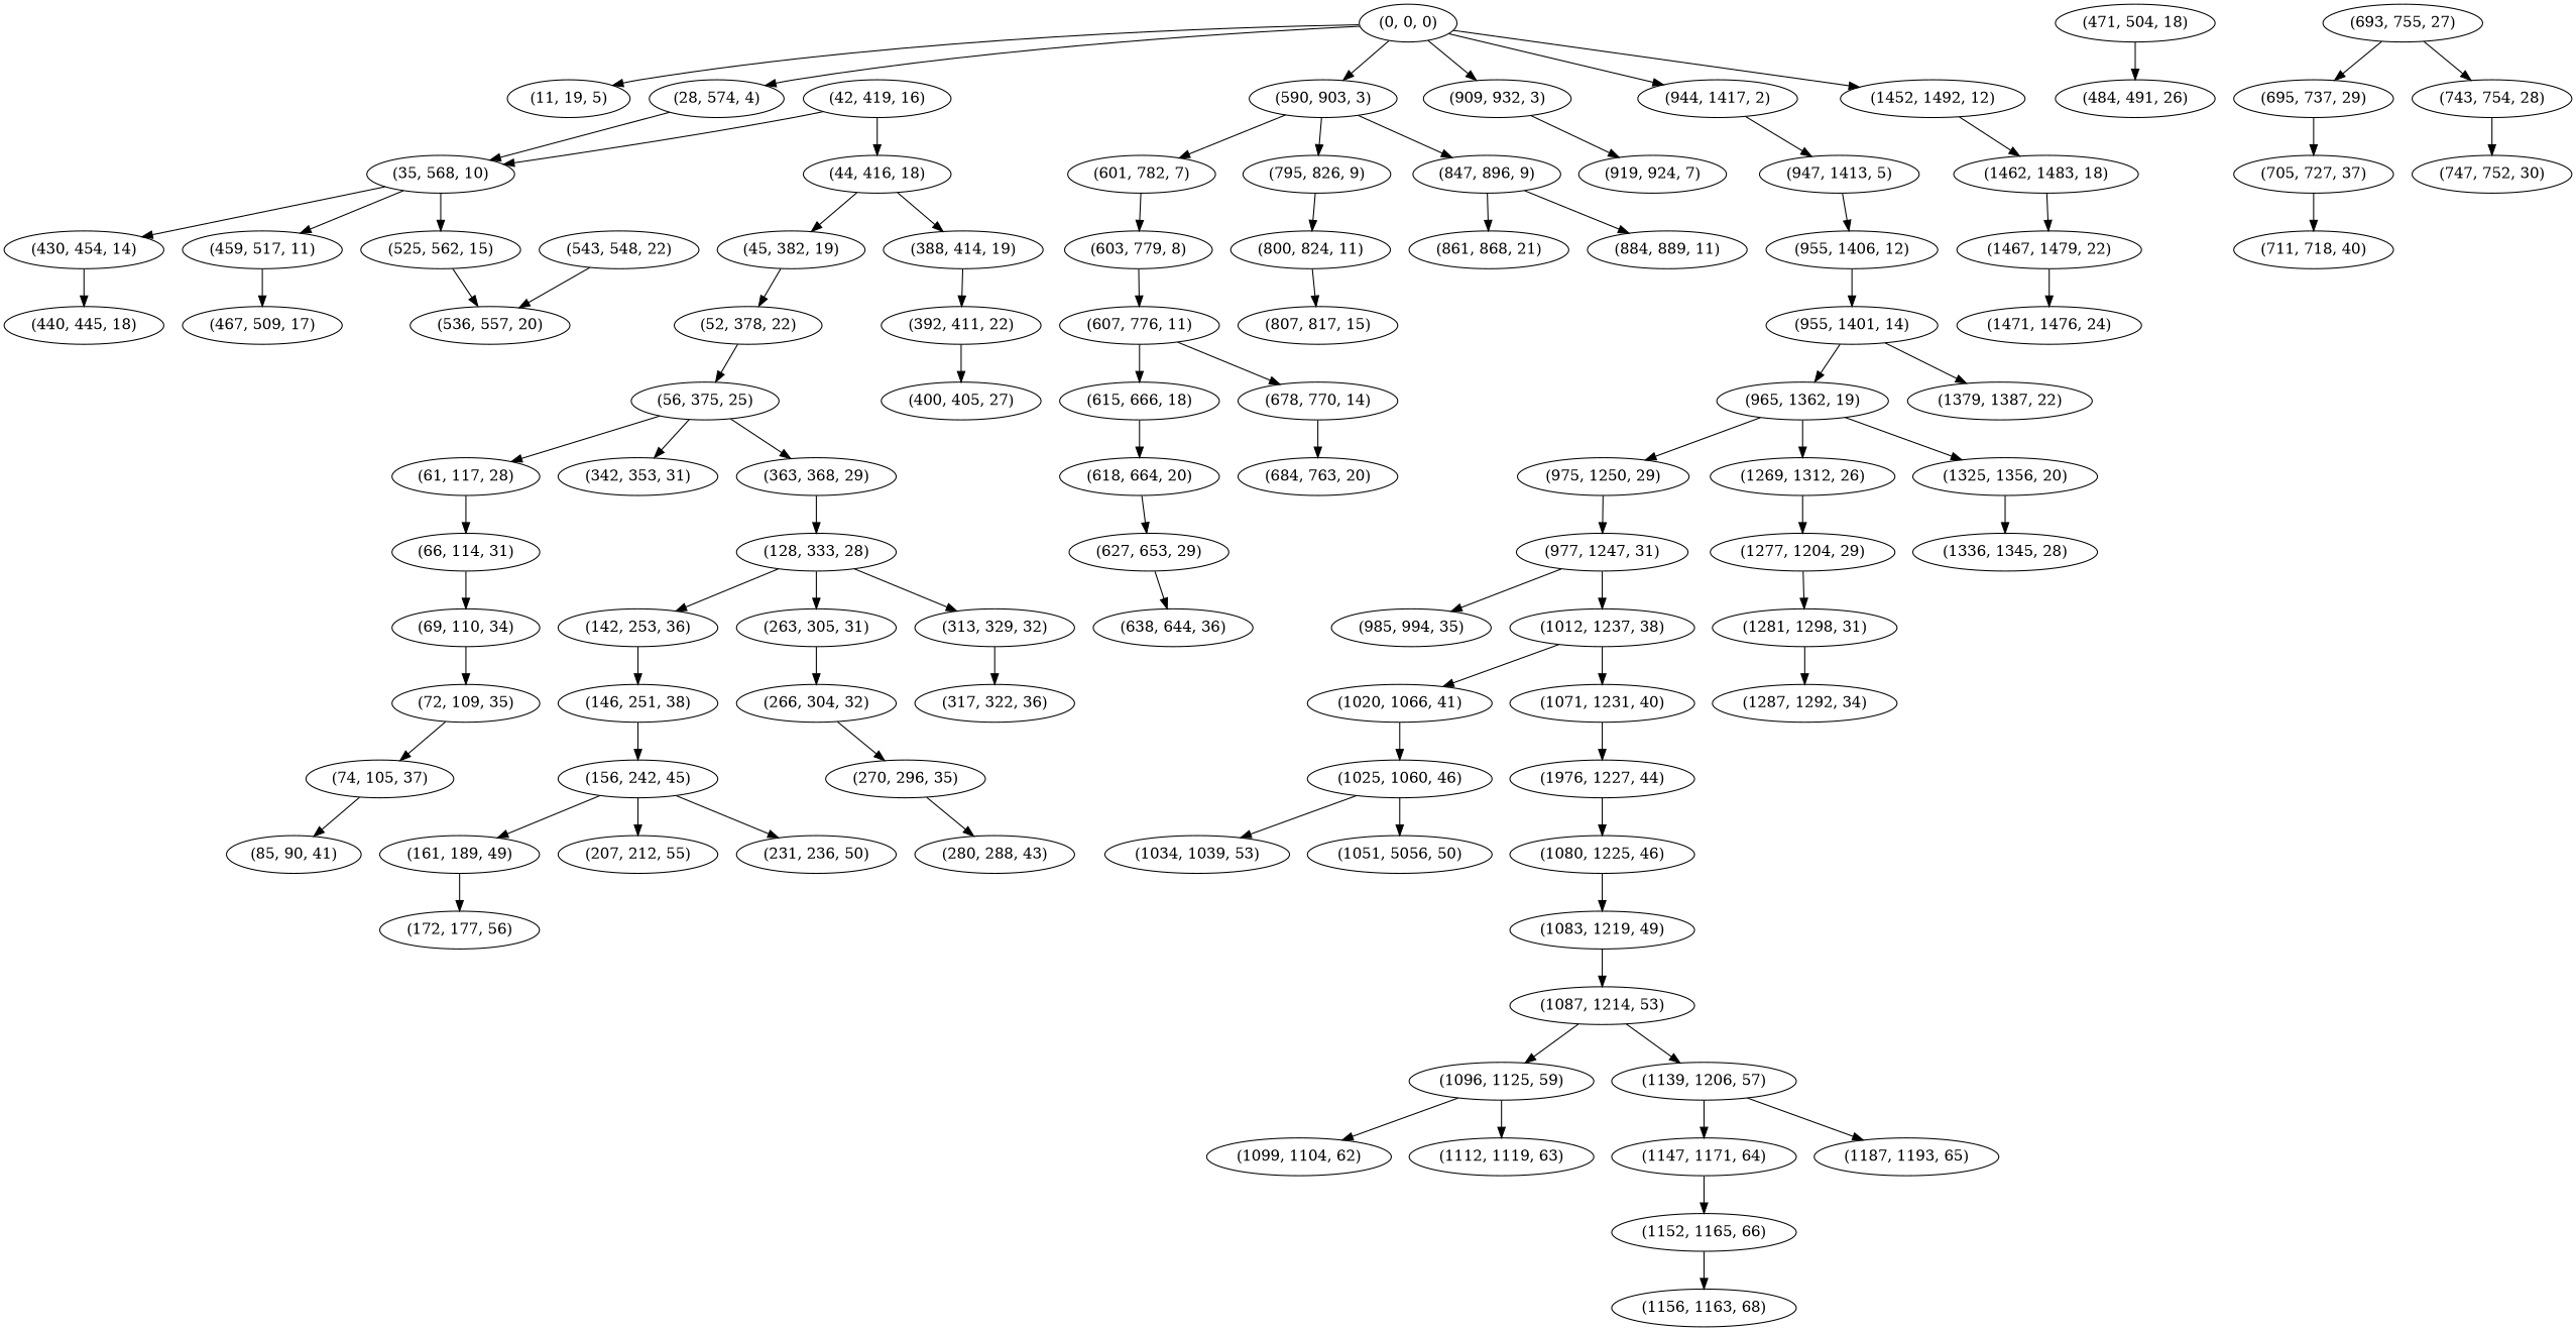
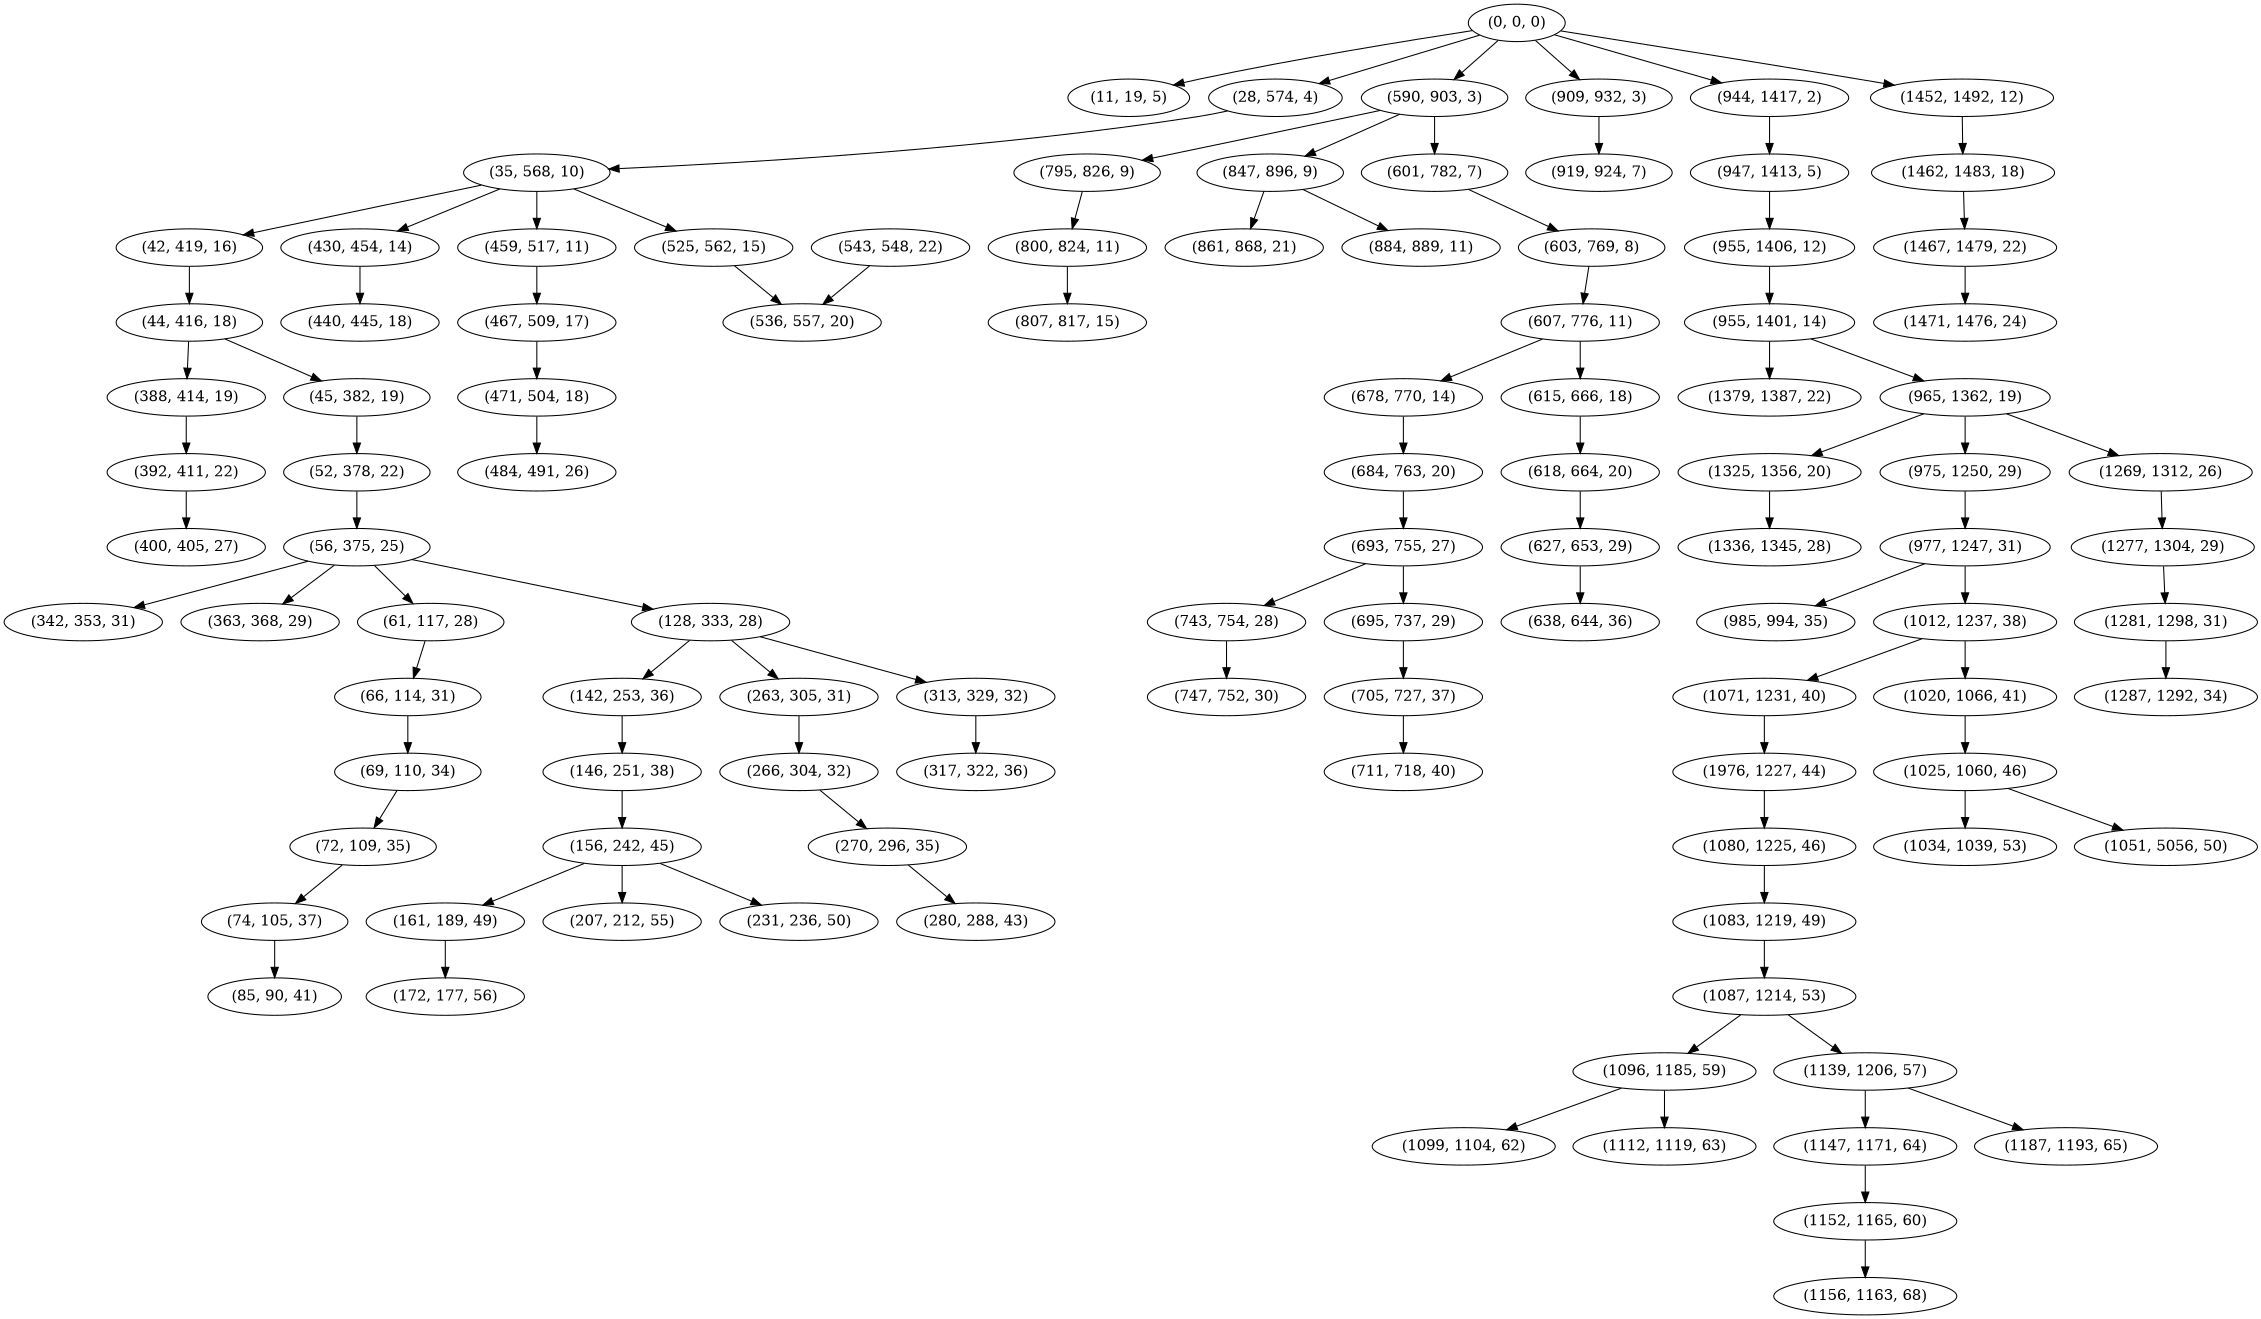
  digraph {
    "(0, 0, 0)"
    "(11, 19, 5)"
    "(28, 574, 4)"
    "(590, 903, 3)"
    "(909, 932, 3)"
    "(944, 1417, 2)"
    "(1452, 1492, 12)"
    "(35, 568, 10)"
    "(601, 782, 7)"
    "(795, 826, 9)"
    "(847, 896, 9)"
    "(919, 924, 7)"
    "(947, 1413, 5)"
    "(1462, 1483, 18)"
    "(42, 419, 16)"
    "(430, 454, 14)"
    "(459, 517, 11)"
    "(525, 562, 15)"
    "(44, 416, 18)"
    "(440, 445, 18)"
    "(467, 509, 17)"
    "(536, 557, 20)"
    "(45, 382, 19)"
    "(388, 414, 19)"
    "(52, 378, 22)"
    "(392, 411, 22)"
    "(56, 375, 25)"
    "(61, 117, 28)"
    "(128, 333, 28)"
    "(342, 353, 31)"
    "(363, 368, 29)"
    "(66, 114, 31)"
    "(142, 253, 36)"
    "(263, 305, 31)"
    "(313, 329, 32)"
    "(69, 110, 34)"
    "(72, 109, 35)"
    "(74, 105, 37)"
    "(85, 90, 41)"
    "(146, 251, 38)"
    "(266, 304, 32)"
    "(317, 322, 36)"
    "(156, 242, 45)"
    "(161, 189, 49)"
    "(207, 212, 55)"
    "(231, 236, 50)"
    "(172, 177, 56)"
    "(270, 296, 35)"
    "(280, 288, 43)"
    "(400, 405, 27)"
    "(471, 504, 18)"
    "(484, 491, 26)"
    "(543, 548, 22)"
-   "(603, 779, 8)"
+   "(603, 779, 8)" [label="(603, 769, 8)"]
    "(800, 824, 11)"
    "(861, 868, 21)"
    "(884, 889, 11)"
    "(607, 776, 11)"
    "(615, 666, 18)"
    "(678, 770, 14)"
    "(618, 664, 20)"
    "(684, 763, 20)"
    "(627, 653, 29)"
    "(638, 644, 36)"
    "(693, 755, 27)"
    "(695, 737, 29)"
    "(743, 754, 28)"
    "(705, 727, 37)"
    "(747, 752, 30)"
    "(711, 718, 40)"
    "(807, 817, 15)"
    "(955, 1406, 12)"
    n73 [label="(955, 1401, 14)"]
    "(965, 1362, 19)"
    "(1379, 1387, 22)"
    "(975, 1250, 29)"
    "(1269, 1312, 26)"
    "(1325, 1356, 20)"
    "(977, 1247, 31)"
-   "(1277, 1304, 29)" [label="(1277, 1204, 29)"]
+   "(1277, 1304, 29)"
    "(1336, 1345, 28)"
    "(985, 994, 35)"
    "(1012, 1237, 38)"
    "(1020, 1066, 41)"
    "(1071, 1231, 40)"
    "(1025, 1060, 46)"
    n87 [label="(1976, 1227, 44)"]
    "(1034, 1039, 53)"
    n89 [label="(1051, 5056, 50)"]
    "(1080, 1225, 46)"
    "(1083, 1219, 49)"
    "(1087, 1214, 53)"
-   "(1096, 1125, 59)"
+   "(1096, 1125, 59)" [label="(1096, 1185, 59)"]
    "(1139, 1206, 57)"
    "(1099, 1104, 62)"
    "(1112, 1119, 63)"
    "(1147, 1171, 64)"
    "(1187, 1193, 65)"
-   "(1152, 1165, 66)"
+   "(1152, 1165, 66)" [label="(1152, 1165, 60)"]
    "(1156, 1163, 68)"
    "(1281, 1298, 31)"
    "(1287, 1292, 34)"
    "(1467, 1479, 22)"
    "(1471, 1476, 24)"
    "(0, 0, 0)" -> "(11, 19, 5)"
    "(0, 0, 0)" -> "(28, 574, 4)"
    "(0, 0, 0)" -> "(590, 903, 3)"
    "(0, 0, 0)" -> "(909, 932, 3)"
    "(0, 0, 0)" -> "(944, 1417, 2)"
    "(0, 0, 0)" -> "(1452, 1492, 12)"
    "(28, 574, 4)" -> "(35, 568, 10)"
    "(590, 903, 3)" -> "(601, 782, 7)"
    "(590, 903, 3)" -> "(795, 826, 9)"
    "(590, 903, 3)" -> "(847, 896, 9)"
    "(909, 932, 3)" -> "(919, 924, 7)"
    "(944, 1417, 2)" -> "(947, 1413, 5)"
    "(1452, 1492, 12)" -> "(1462, 1483, 18)"
-   "(42, 419, 16)" -> "(35, 568, 10)"
+   "(35, 568, 10)" -> "(42, 419, 16)"
    "(35, 568, 10)" -> "(430, 454, 14)"
    "(35, 568, 10)" -> "(459, 517, 11)"
    "(35, 568, 10)" -> "(525, 562, 15)"
    "(601, 782, 7)" -> "(603, 779, 8)"
    "(795, 826, 9)" -> "(800, 824, 11)"
    "(847, 896, 9)" -> "(861, 868, 21)"
    "(847, 896, 9)" -> "(884, 889, 11)"
    "(947, 1413, 5)" -> "(955, 1406, 12)"
    "(1462, 1483, 18)" -> "(1467, 1479, 22)"
    "(42, 419, 16)" -> "(44, 416, 18)"
    "(430, 454, 14)" -> "(440, 445, 18)"
    "(459, 517, 11)" -> "(467, 509, 17)"
    "(525, 562, 15)" -> "(536, 557, 20)"
    "(44, 416, 18)" -> "(45, 382, 19)"
    "(44, 416, 18)" -> "(388, 414, 19)"
+   "(467, 509, 17)" -> "(471, 504, 18)"
    "(45, 382, 19)" -> "(52, 378, 22)"
    "(388, 414, 19)" -> "(392, 411, 22)"
    "(52, 378, 22)" -> "(56, 375, 25)"
    "(392, 411, 22)" -> "(400, 405, 27)"
    "(56, 375, 25)" -> "(61, 117, 28)"
-   "(363, 368, 29)" -> "(128, 333, 28)"
+   "(56, 375, 25)" -> "(128, 333, 28)"
    "(56, 375, 25)" -> "(342, 353, 31)"
    "(56, 375, 25)" -> "(363, 368, 29)"
    "(61, 117, 28)" -> "(66, 114, 31)"
    "(128, 333, 28)" -> "(142, 253, 36)"
    "(128, 333, 28)" -> "(263, 305, 31)"
    "(128, 333, 28)" -> "(313, 329, 32)"
    "(66, 114, 31)" -> "(69, 110, 34)"
    "(142, 253, 36)" -> "(146, 251, 38)"
    "(263, 305, 31)" -> "(266, 304, 32)"
    "(313, 329, 32)" -> "(317, 322, 36)"
    "(69, 110, 34)" -> "(72, 109, 35)"
    "(72, 109, 35)" -> "(74, 105, 37)"
    "(74, 105, 37)" -> "(85, 90, 41)"
    "(146, 251, 38)" -> "(156, 242, 45)"
    "(266, 304, 32)" -> "(270, 296, 35)"
    "(156, 242, 45)" -> "(161, 189, 49)"
    "(156, 242, 45)" -> "(207, 212, 55)"
    "(156, 242, 45)" -> "(231, 236, 50)"
    "(161, 189, 49)" -> "(172, 177, 56)"
    "(270, 296, 35)" -> "(280, 288, 43)"
    "(471, 504, 18)" -> "(484, 491, 26)"
    "(543, 548, 22)" -> "(536, 557, 20)"
    "(603, 779, 8)" -> "(607, 776, 11)"
    "(800, 824, 11)" -> "(807, 817, 15)"
    "(607, 776, 11)" -> "(615, 666, 18)"
    "(607, 776, 11)" -> "(678, 770, 14)"
    "(615, 666, 18)" -> "(618, 664, 20)"
    "(678, 770, 14)" -> "(684, 763, 20)"
    "(618, 664, 20)" -> "(627, 653, 29)"
+   "(684, 763, 20)" -> "(693, 755, 27)"
    "(627, 653, 29)" -> "(638, 644, 36)"
    "(693, 755, 27)" -> "(695, 737, 29)"
    "(693, 755, 27)" -> "(743, 754, 28)"
    "(695, 737, 29)" -> "(705, 727, 37)"
    "(743, 754, 28)" -> "(747, 752, 30)"
    "(705, 727, 37)" -> "(711, 718, 40)"
    "(955, 1406, 12)" -> n73
    n73 -> "(965, 1362, 19)"
    n73 -> "(1379, 1387, 22)"
    "(965, 1362, 19)" -> "(975, 1250, 29)"
    "(965, 1362, 19)" -> "(1269, 1312, 26)"
    "(965, 1362, 19)" -> "(1325, 1356, 20)"
    "(975, 1250, 29)" -> "(977, 1247, 31)"
    "(1269, 1312, 26)" -> "(1277, 1304, 29)"
    "(1325, 1356, 20)" -> "(1336, 1345, 28)"
    "(977, 1247, 31)" -> "(985, 994, 35)"
    "(977, 1247, 31)" -> "(1012, 1237, 38)"
    "(1277, 1304, 29)" -> "(1281, 1298, 31)"
    "(1012, 1237, 38)" -> "(1020, 1066, 41)"
    "(1012, 1237, 38)" -> "(1071, 1231, 40)"
    "(1020, 1066, 41)" -> "(1025, 1060, 46)"
    "(1071, 1231, 40)" -> n87
    "(1025, 1060, 46)" -> "(1034, 1039, 53)"
    "(1025, 1060, 46)" -> n89
    n87 -> "(1080, 1225, 46)"
    "(1080, 1225, 46)" -> "(1083, 1219, 49)"
    "(1083, 1219, 49)" -> "(1087, 1214, 53)"
    "(1087, 1214, 53)" -> "(1096, 1125, 59)"
    "(1087, 1214, 53)" -> "(1139, 1206, 57)"
    "(1096, 1125, 59)" -> "(1099, 1104, 62)"
    "(1096, 1125, 59)" -> "(1112, 1119, 63)"
    "(1139, 1206, 57)" -> "(1147, 1171, 64)"
    "(1139, 1206, 57)" -> "(1187, 1193, 65)"
    "(1147, 1171, 64)" -> "(1152, 1165, 66)"
    "(1152, 1165, 66)" -> "(1156, 1163, 68)"
    "(1281, 1298, 31)" -> "(1287, 1292, 34)"
    "(1467, 1479, 22)" -> "(1471, 1476, 24)"
  }
